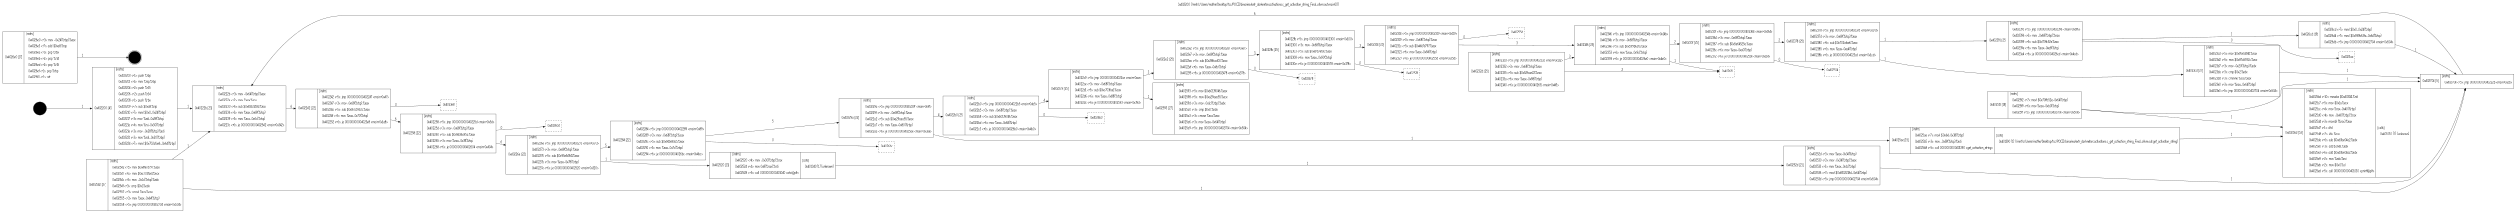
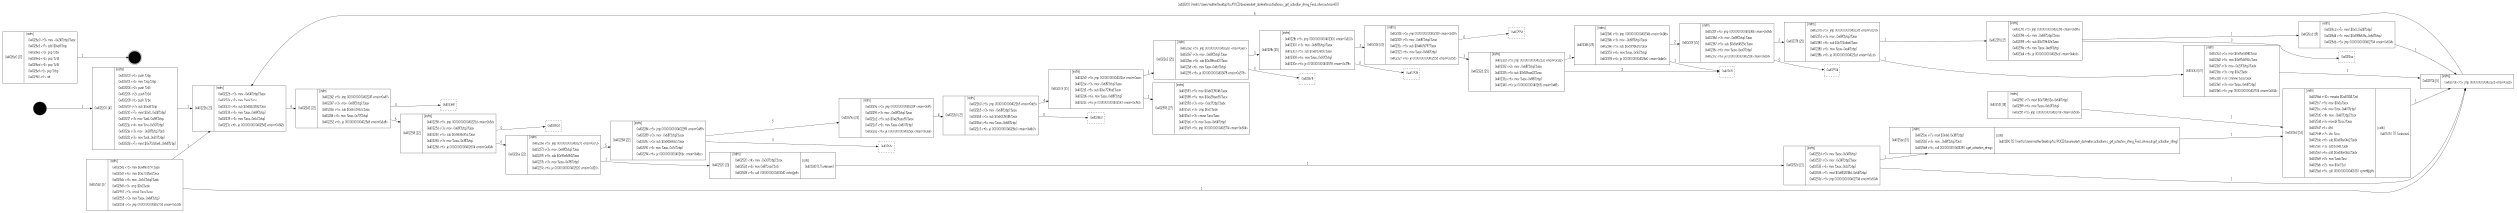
  digraph {
    fontname="Comic Neue"
    label="0x402200 (/mnt/c/Users/mathe/Desktop/tcc/POCII/binaries/extr_darknetsrcactivations.c_get_activation_string_Final-ollvm.out::main(0))"
    labelloc=t
    rankdir=LR
    node [fontname="Comic Neue" shape=record]
    edge [fontname="Comic Neue"]
    Entry [fillcolor=black height=0.3 shape=circle style=filled width=0.3]
    n2 [label="{\n     0x402200 [43]\l\n     | [instrs]\l\n     &nbsp;&nbsp;0x402200 \<+1\>: push %rbp\l\n     &nbsp;&nbsp;0x402201 \<+3\>: mov %rsp,%rbp\l\n     &nbsp;&nbsp;0x402204 \<+2\>: push %r15\l\n     &nbsp;&nbsp;0x402206 \<+2\>: push %r14\l\n     &nbsp;&nbsp;0x402208 \<+1\>: push %rbx\l\n     &nbsp;&nbsp;0x402209 \<+7\>: sub $0xa8,%rsp\l\n     &nbsp;&nbsp;0x402210 \<+7\>: movl $0x0,-0x24(%rbp)\l\n     &nbsp;&nbsp;0x402217 \<+3\>: mov %edi,-0x28(%rbp)\l\n     &nbsp;&nbsp;0x40221a \<+4\>: mov %rsi,-0x30(%rbp)\l\n     &nbsp;&nbsp;0x40221e \<+3\>: mov -0x28(%rbp),%edi\l\n     &nbsp;&nbsp;0x402221 \<+3\>: mov %edi,-0x20(%rbp)\l\n     &nbsp;&nbsp;0x402224 \<+7\>: movl $0x702afae6,-0x64(%rbp)\l\n  }"]
    n3 [label="{\n     0x40222b [23]\l\n     | [instrs]\l\n     &nbsp;&nbsp;0x40222b \<+3\>: mov -0x64(%rbp),%eax\l\n     &nbsp;&nbsp;0x40222e \<+2\>: mov %eax,%ecx\l\n     &nbsp;&nbsp;0x402230 \<+6\>: sub $0x8332218d,%ecx\l\n     &nbsp;&nbsp;0x402236 \<+3\>: mov %eax,-0x68(%rbp)\l\n     &nbsp;&nbsp;0x402239 \<+3\>: mov %ecx,-0x6c(%rbp)\l\n     &nbsp;&nbsp;0x40223c \<+6\>: je 0000000000402542 \<main+0x342\>\l\n  }"]
    n4 [label="{\n     0x402242 [22]\l\n     | [instrs]\l\n     &nbsp;&nbsp;0x402242 \<+5\>: jmp 0000000000402247 \<main+0x47\>\l\n     &nbsp;&nbsp;0x402247 \<+3\>: mov -0x68(%rbp),%eax\l\n     &nbsp;&nbsp;0x40224a \<+5\>: sub $0x87a5932c,%eax\l\n     &nbsp;&nbsp;0x40224f \<+3\>: mov %eax,-0x70(%rbp)\l\n     &nbsp;&nbsp;0x402252 \<+6\>: je 00000000004023e8 \<main+0x1e8\>\l\n  }"]
    n5 [label="{\n     0x402542 [27]\l\n     | [instrs]\l\n     &nbsp;&nbsp;0x402542 \<+5\>: mov $0x4fe7d797,%eax\l\n     &nbsp;&nbsp;0x402547 \<+5\>: mov $0xc703fae1,%ecx\l\n     &nbsp;&nbsp;0x40254c \<+3\>: mov -0x1c(%rbp),%edx\l\n     &nbsp;&nbsp;0x40254f \<+3\>: cmp $0x1,%edx\l\n     &nbsp;&nbsp;0x402552 \<+3\>: cmovl %ecx,%eax\l\n     &nbsp;&nbsp;0x402555 \<+3\>: mov %eax,-0x64(%rbp)\l\n     &nbsp;&nbsp;0x402558 \<+5\>: jmp 0000000000402704 \<main+0x504\>\l\n  }"]
    n6 [label="{\n     0x402704 [5]\l\n     | [instrs]\l\n     &nbsp;&nbsp;0x402704 \<+5\>: jmp 000000000040222b \<main+0x2b\>\l\n  }"]
    n7 [label="{\n     0x4023e8\l\n  }" style=dashed]
    n8 [label="{\n     0x402258 [22]\l\n     | [instrs]\l\n     &nbsp;&nbsp;0x402258 \<+5\>: jmp 000000000040225d \<main+0x5d\>\l\n     &nbsp;&nbsp;0x40225d \<+3\>: mov -0x68(%rbp),%eax\l\n     &nbsp;&nbsp;0x402260 \<+5\>: sub $0x9436a95a,%eax\l\n     &nbsp;&nbsp;0x402265 \<+3\>: mov %eax,-0x74(%rbp)\l\n     &nbsp;&nbsp;0x402268 \<+6\>: je 0000000000402604 \<main+0x404\>\l\n  }"]
    n9 [label="{\n     0x402604\l\n  }" style=dashed]
    n10 [label="{\n     0x40226e [22]\l\n     | [instrs]\l\n     &nbsp;&nbsp;0x40226e \<+5\>: jmp 0000000000402273 \<main+0x73\>\l\n     &nbsp;&nbsp;0x402273 \<+3\>: mov -0x68(%rbp),%eax\l\n     &nbsp;&nbsp;0x402276 \<+5\>: sub $0x95e54941,%eax\l\n     &nbsp;&nbsp;0x40227b \<+3\>: mov %eax,-0x78(%rbp)\l\n     &nbsp;&nbsp;0x40227e \<+6\>: je 0000000000402520 \<main+0x320\>\l\n  }"]
    Exit [fillcolor=black height=0.3 peripheries=2 shape=circle style=filled width=0.3]
    n12 [label="{\n     0x402520 [13]\l\n     | [instrs]\l\n     &nbsp;&nbsp;0x402520 \<+4\>: mov -0x30(%rbp),%rax\l\n     &nbsp;&nbsp;0x402524 \<+4\>: mov 0x8(%rax),%rdi\l\n     &nbsp;&nbsp;0x402528 \<+5\>: call 0000000000401040 \<atoi@plt\>\l\n     | [calls]\l\n     &nbsp;&nbsp;0x401040 \{1\} (unknown)\l\n  }"]
    n13 [label="{\n     0x402284 [22]\l\n     | [instrs]\l\n     &nbsp;&nbsp;0x402284 \<+5\>: jmp 0000000000402289 \<main+0x89\>\l\n     &nbsp;&nbsp;0x402289 \<+3\>: mov -0x68(%rbp),%eax\l\n     &nbsp;&nbsp;0x40228c \<+5\>: sub $0x9d1e80a5,%eax\l\n     &nbsp;&nbsp;0x402291 \<+3\>: mov %eax,-0x7c(%rbp)\l\n     &nbsp;&nbsp;0x402294 \<+6\>: je 00000000004026bc \<main+0x4bc\>\l\n  }"]
    n14 [label="{\n     0x4023aa\l\n  }" style=dashed]
    n15 [label="{\n     0x40252d [21]\l\n     | [instrs]\l\n     &nbsp;&nbsp;0x40252d \<+3\>: mov %eax,-0x34(%rbp)\l\n     &nbsp;&nbsp;0x402530 \<+3\>: mov -0x34(%rbp),%eax\l\n     &nbsp;&nbsp;0x402533 \<+3\>: mov %eax,-0x1c(%rbp)\l\n     &nbsp;&nbsp;0x402536 \<+7\>: movl $0x8332218d,-0x64(%rbp)\l\n     &nbsp;&nbsp;0x40253d \<+5\>: jmp 0000000000402704 \<main+0x504\>\l\n  }"]
    n16 [label="{\n     0x4026bc\l\n  }" style=dashed]
    n17 [label="{\n     0x40229a [22]\l\n     | [instrs]\l\n     &nbsp;&nbsp;0x40229a \<+5\>: jmp 000000000040229f \<main+0x9f\>\l\n     &nbsp;&nbsp;0x40229f \<+3\>: mov -0x68(%rbp),%eax\l\n     &nbsp;&nbsp;0x4022a2 \<+5\>: sub $0xa29aea55,%eax\l\n     &nbsp;&nbsp;0x4022a7 \<+3\>: mov %eax,-0x80(%rbp)\l\n     &nbsp;&nbsp;0x4022aa \<+6\>: je 00000000004025ae \<main+0x3ae\>\l\n  }"]
    n18 [label="{\n     0x4026cd [19]\l\n     | [instrs]\l\n     &nbsp;&nbsp;0x4026cd \<+7\>: movl $0x0,-0x24(%rbp)\l\n     &nbsp;&nbsp;0x4026d4 \<+7\>: movl $0x599b63fa,-0x64(%rbp)\l\n     &nbsp;&nbsp;0x4026db \<+5\>: jmp 0000000000402704 \<main+0x504\>\l\n  }"]
    n19 [label="{\n     0x4025ae [15]\l\n     | [instrs]\l\n     &nbsp;&nbsp;0x4025ae \<+7\>: movl $0x64,-0x38(%rbp)\l\n     &nbsp;&nbsp;0x4025b5 \<+3\>: mov -0x38(%rbp),%edi\l\n     &nbsp;&nbsp;0x4025b8 \<+5\>: call 0000000000401390 \<get_activation_string\>\l\n     | [calls]\l\n     &nbsp;&nbsp;0x401390 \{1\} (/mnt/c/Users/mathe/Desktop/tcc/POCII/binaries/extr_darknetsrcactivations.c_get_activation_string_Final-ollvm.out::get_activation_string)\l\n  }"]
    n20 [label="{\n     0x4022b0 [25]\l\n     | [instrs]\l\n     &nbsp;&nbsp;0x4022b0 \<+5\>: jmp 00000000004022b5 \<main+0xb5\>\l\n     &nbsp;&nbsp;0x4022b5 \<+3\>: mov -0x68(%rbp),%eax\l\n     &nbsp;&nbsp;0x4022b8 \<+5\>: sub $0xb0139046,%eax\l\n     &nbsp;&nbsp;0x4022bd \<+6\>: mov %eax,-0x84(%rbp)\l\n     &nbsp;&nbsp;0x4022c3 \<+6\>: je 00000000004026b0 \<main+0x4b0\>\l\n  }"]
    n21 [label="{\n     0x4025f2 [18]\l\n     | [instrs]\l\n     &nbsp;&nbsp;0x4025f2 \<+7\>: movl $0x70ffc52e,-0x64(%rbp)\l\n     &nbsp;&nbsp;0x4025f9 \<+6\>: mov %eax,-0xb0(%rbp)\l\n     &nbsp;&nbsp;0x4025ff \<+5\>: jmp 0000000000402704 \<main+0x504\>\l\n  }"]
    n22 [label="{\n     0x4025bd [53]\l\n     | [instrs]\l\n     &nbsp;&nbsp;0x4025bd \<+10\>: movabs $0x403141,%rdi\l\n     &nbsp;&nbsp;0x4025c7 \<+5\>: mov $0x1a,%ecx\l\n     &nbsp;&nbsp;0x4025cc \<+4\>: mov %rax,-0x40(%rbp)\l\n     &nbsp;&nbsp;0x4025d0 \<+4\>: mov -0x40(%rbp),%rax\l\n     &nbsp;&nbsp;0x4025d4 \<+3\>: movsbl (%rax),%eax\l\n     &nbsp;&nbsp;0x4025d7 \<+1\>: cltd\l\n     &nbsp;&nbsp;0x4025d8 \<+2\>: idiv %ecx\l\n     &nbsp;&nbsp;0x4025da \<+6\>: sub $0xd0be04a2,%edx\l\n     &nbsp;&nbsp;0x4025e0 \<+3\>: add $0x61,%edx\l\n     &nbsp;&nbsp;0x4025e3 \<+6\>: add $0xd0be04a2,%edx\l\n     &nbsp;&nbsp;0x4025e9 \<+2\>: mov %edx,%esi\l\n     &nbsp;&nbsp;0x4025eb \<+2\>: mov $0x0,%al\l\n     &nbsp;&nbsp;0x4025ed \<+5\>: call 0000000000401030 \<printf@plt\>\l\n     | [calls]\l\n     &nbsp;&nbsp;0x401030 \{1\} (unknown)\l\n  }"]
    n23 [label="{\n     0x4026b0\l\n  }" style=dashed]
    n24 [label="{\n     0x4022c9 [25]\l\n     | [instrs]\l\n     &nbsp;&nbsp;0x4022c9 \<+5\>: jmp 00000000004022ce \<main+0xce\>\l\n     &nbsp;&nbsp;0x4022ce \<+3\>: mov -0x68(%rbp),%eax\l\n     &nbsp;&nbsp;0x4022d1 \<+5\>: sub $0xc703fae1,%eax\l\n     &nbsp;&nbsp;0x4022d6 \<+6\>: mov %eax,-0x88(%rbp)\l\n     &nbsp;&nbsp;0x4022dc \<+6\>: je 0000000000402593 \<main+0x393\>\l\n  }"]
    n25 [label="{\n     0x402593 [27]\l\n     | [instrs]\l\n     &nbsp;&nbsp;0x402593 \<+5\>: mov $0xb0139046,%eax\l\n     &nbsp;&nbsp;0x402598 \<+5\>: mov $0xa29aea55,%ecx\l\n     &nbsp;&nbsp;0x40259d \<+3\>: mov -0x1c(%rbp),%edx\l\n     &nbsp;&nbsp;0x4025a0 \<+3\>: cmp $0x0,%edx\l\n     &nbsp;&nbsp;0x4025a3 \<+3\>: cmove %ecx,%eax\l\n     &nbsp;&nbsp;0x4025a6 \<+3\>: mov %eax,-0x64(%rbp)\l\n     &nbsp;&nbsp;0x4025a9 \<+5\>: jmp 0000000000402704 \<main+0x504\>\l\n  }"]
    n26 [label="{\n     0x4022e2 [25]\l\n     | [instrs]\l\n     &nbsp;&nbsp;0x4022e2 \<+5\>: jmp 00000000004022e7 \<main+0xe7\>\l\n     &nbsp;&nbsp;0x4022e7 \<+3\>: mov -0x68(%rbp),%eax\l\n     &nbsp;&nbsp;0x4022ea \<+5\>: sub $0x28fcad00,%eax\l\n     &nbsp;&nbsp;0x4022ef \<+6\>: mov %eax,-0x8c(%rbp)\l\n     &nbsp;&nbsp;0x4022f5 \<+6\>: je 0000000000402478 \<main+0x278\>\l\n  }"]
    n27 [label="{\n     0x402478\l\n  }" style=dashed]
    n28 [label="{\n     0x4022fb [25]\l\n     | [instrs]\l\n     &nbsp;&nbsp;0x4022fb \<+5\>: jmp 0000000000402300 \<main+0x100\>\l\n     &nbsp;&nbsp;0x402300 \<+3\>: mov -0x68(%rbp),%eax\l\n     &nbsp;&nbsp;0x402303 \<+5\>: sub $0x47b7efa0,%eax\l\n     &nbsp;&nbsp;0x402308 \<+6\>: mov %eax,-0x90(%rbp)\l\n     &nbsp;&nbsp;0x40230e \<+6\>: je 0000000000402578 \<main+0x378\>\l\n  }"]
    n29 [label="{\n     0x402578\l\n  }" style=dashed]
    n30 [label="{\n     0x402314 [25]\l\n     | [instrs]\l\n     &nbsp;&nbsp;0x402314 \<+5\>: jmp 0000000000402319 \<main+0x119\>\l\n     &nbsp;&nbsp;0x402319 \<+3\>: mov -0x68(%rbp),%eax\l\n     &nbsp;&nbsp;0x40231c \<+5\>: sub $0x4fe7d797,%eax\l\n     &nbsp;&nbsp;0x402321 \<+6\>: mov %eax,-0x94(%rbp)\l\n     &nbsp;&nbsp;0x402327 \<+6\>: je 000000000040255d \<main+0x35d\>\l\n  }"]
    n31 [label="{\n     0x40255d\l\n  }" style=dashed]
    n32 [label="{\n     0x40232d [25]\l\n     | [instrs]\l\n     &nbsp;&nbsp;0x40232d \<+5\>: jmp 0000000000402332 \<main+0x132\>\l\n     &nbsp;&nbsp;0x402332 \<+3\>: mov -0x68(%rbp),%eax\l\n     &nbsp;&nbsp;0x402335 \<+5\>: sub $0x52fcae22,%eax\l\n     &nbsp;&nbsp;0x40233a \<+6\>: mov %eax,-0x98(%rbp)\l\n     &nbsp;&nbsp;0x402340 \<+6\>: je 00000000004026f1 \<main+0x4f1\>\l\n  }"]
    n33 [label="{\n     0x402391 [25]\l\n     | [instrs]\l\n     &nbsp;&nbsp;0x402391 \<+5\>: jmp 0000000000402396 \<main+0x196\>\l\n     &nbsp;&nbsp;0x402396 \<+3\>: mov -0x68(%rbp),%eax\l\n     &nbsp;&nbsp;0x402399 \<+5\>: sub $0x70ffc52e,%eax\l\n     &nbsp;&nbsp;0x40239e \<+6\>: mov %eax,-0xa8(%rbp)\l\n     &nbsp;&nbsp;0x4023a4 \<+6\>: je 00000000004026cd \<main+0x4cd\>\l\n  }"]
    n34 [label="{\n     0x4026f1\l\n  }" style=dashed]
    n35 [label="{\n     0x402346 [25]\l\n     | [instrs]\l\n     &nbsp;&nbsp;0x402346 \<+5\>: jmp 000000000040234b \<main+0x14b\>\l\n     &nbsp;&nbsp;0x40234b \<+3\>: mov -0x68(%rbp),%eax\l\n     &nbsp;&nbsp;0x40234e \<+5\>: sub $0x599b63fa,%eax\l\n     &nbsp;&nbsp;0x402353 \<+6\>: mov %eax,-0x9c(%rbp)\l\n     &nbsp;&nbsp;0x402359 \<+6\>: je 00000000004026e0 \<main+0x4e0\>\l\n  }"]
    n36 [label="{\n     0x4023cd [27]\l\n     | [instrs]\l\n     &nbsp;&nbsp;0x4023cd \<+5\>: mov $0x95e54941,%eax\l\n     &nbsp;&nbsp;0x4023d2 \<+5\>: mov $0x87a5932c,%ecx\l\n     &nbsp;&nbsp;0x4023d7 \<+3\>: mov -0x20(%rbp),%edx\l\n     &nbsp;&nbsp;0x4023da \<+3\>: cmp $0x2,%edx\l\n     &nbsp;&nbsp;0x4023dd \<+3\>: cmovne %ecx,%eax\l\n     &nbsp;&nbsp;0x4023e0 \<+3\>: mov %eax,-0x64(%rbp)\l\n     &nbsp;&nbsp;0x4023e3 \<+5\>: jmp 0000000000402704 \<main+0x504\>\l\n  }"]
    n37 [label="{\n     0x40235f [25]\l\n     | [instrs]\l\n     &nbsp;&nbsp;0x40235f \<+5\>: jmp 0000000000402364 \<main+0x164\>\l\n     &nbsp;&nbsp;0x402364 \<+3\>: mov -0x68(%rbp),%eax\l\n     &nbsp;&nbsp;0x402367 \<+5\>: sub $0x5e64525a,%eax\l\n     &nbsp;&nbsp;0x40236c \<+6\>: mov %eax,-0xa0(%rbp)\l\n     &nbsp;&nbsp;0x402372 \<+6\>: je 0000000000402514 \<main+0x314\>\l\n  }"]
    n38 [label="{\n     0x402378 [25]\l\n     | [instrs]\l\n     &nbsp;&nbsp;0x402378 \<+5\>: jmp 000000000040237d \<main+0x17d\>\l\n     &nbsp;&nbsp;0x40237d \<+3\>: mov -0x68(%rbp),%eax\l\n     &nbsp;&nbsp;0x402380 \<+5\>: sub $0x702afae6,%eax\l\n     &nbsp;&nbsp;0x402385 \<+6\>: mov %eax,-0xa4(%rbp)\l\n     &nbsp;&nbsp;0x40238b \<+6\>: je 00000000004023cd \<main+0x1cd\>\l\n  }"]
    n39 [label="{\n     0x4026e0 [17]\l\n     | [instrs]\l\n     &nbsp;&nbsp;0x4026e0 \<+3\>: mov -0x24(%rbp),%eax\l\n     &nbsp;&nbsp;0x4026e3 \<+7\>: add $0xa8,%rsp\l\n     &nbsp;&nbsp;0x4026ea \<+1\>: pop %rbx\l\n     &nbsp;&nbsp;0x4026eb \<+2\>: pop %r14\l\n     &nbsp;&nbsp;0x4026ed \<+2\>: pop %r15\l\n     &nbsp;&nbsp;0x4026ef \<+1\>: pop %rbp\l\n     &nbsp;&nbsp;0x4026f0 \<+1\>: ret\l\n  }"]
    n40 [label="{\n     0x402514\l\n  }" style=dashed]
    Entry -> n2 [label=" 1"]
    n2 -> n3 [label=" 1"]
    n3 -> n4 [label=" 6"]
    n4 -> n7 [label=" 0"]
    n4 -> n8 [label=" 6"]
    n5 -> n3 [label=" 1"]
    n5 -> n6 [label=" 1"]
    n6 -> n3 [label=" 6"]
    n8 -> n9 [label=" 0"]
    n8 -> n10 [label=" 6"]
    n10 -> n12 [label=" 1"]
    n10 -> n13 [label=" 5"]
    n12 -> n15 [label=" 1"]
    n13 -> n16 [label=" 0"]
    n13 -> n17 [label=" 5"]
    n15 -> n6 [label=" 1"]
-   n17 -> n19 [label=" 1"]
+   n15 -> n19 [label=" 1"]
    n17 -> n20 [label=" 4"]
    n18 -> n6 [label=" 1"]
    n19 -> n22 [label=" 1"]
    n20 -> n23 [label=" 0"]
    n20 -> n24 [label=" 4"]
-   n21 -> n6 [label=" 1"]
+   n22 -> n6 [label=" 1"]
    n21 -> n22 [label=" 1"]
    n24 -> n25 [label=" 1"]
    n24 -> n26 [label=" 3"]
    n26 -> n27 [label=" 0"]
    n26 -> n28 [label=" 3"]
    n28 -> n29 [label=" 0"]
    n28 -> n30 [label=" 3"]
    n30 -> n31 [label=" 0"]
-   n30 -> n35 [label=" 3"]
+   n30 -> n32 [label=" 3"]
    n32 -> n34 [label=" 2"]
    n32 -> n35 [label=" 3"]
    n33 -> n14 [label=" 0"]
    n33 -> n18 [label=" 1"]
    n35 -> n34 [label=" 1"]
    n35 -> n37 [label=" 2"]
    n36 -> n6 [label=" 1"]
    n37 -> n38 [label=" 2"]
    n37 -> n40 [label=" 0"]
    n38 -> n33 [label=" 1"]
    n38 -> n36 [label=" 1"]
    n39 -> Exit [label=" 1"]
  }
